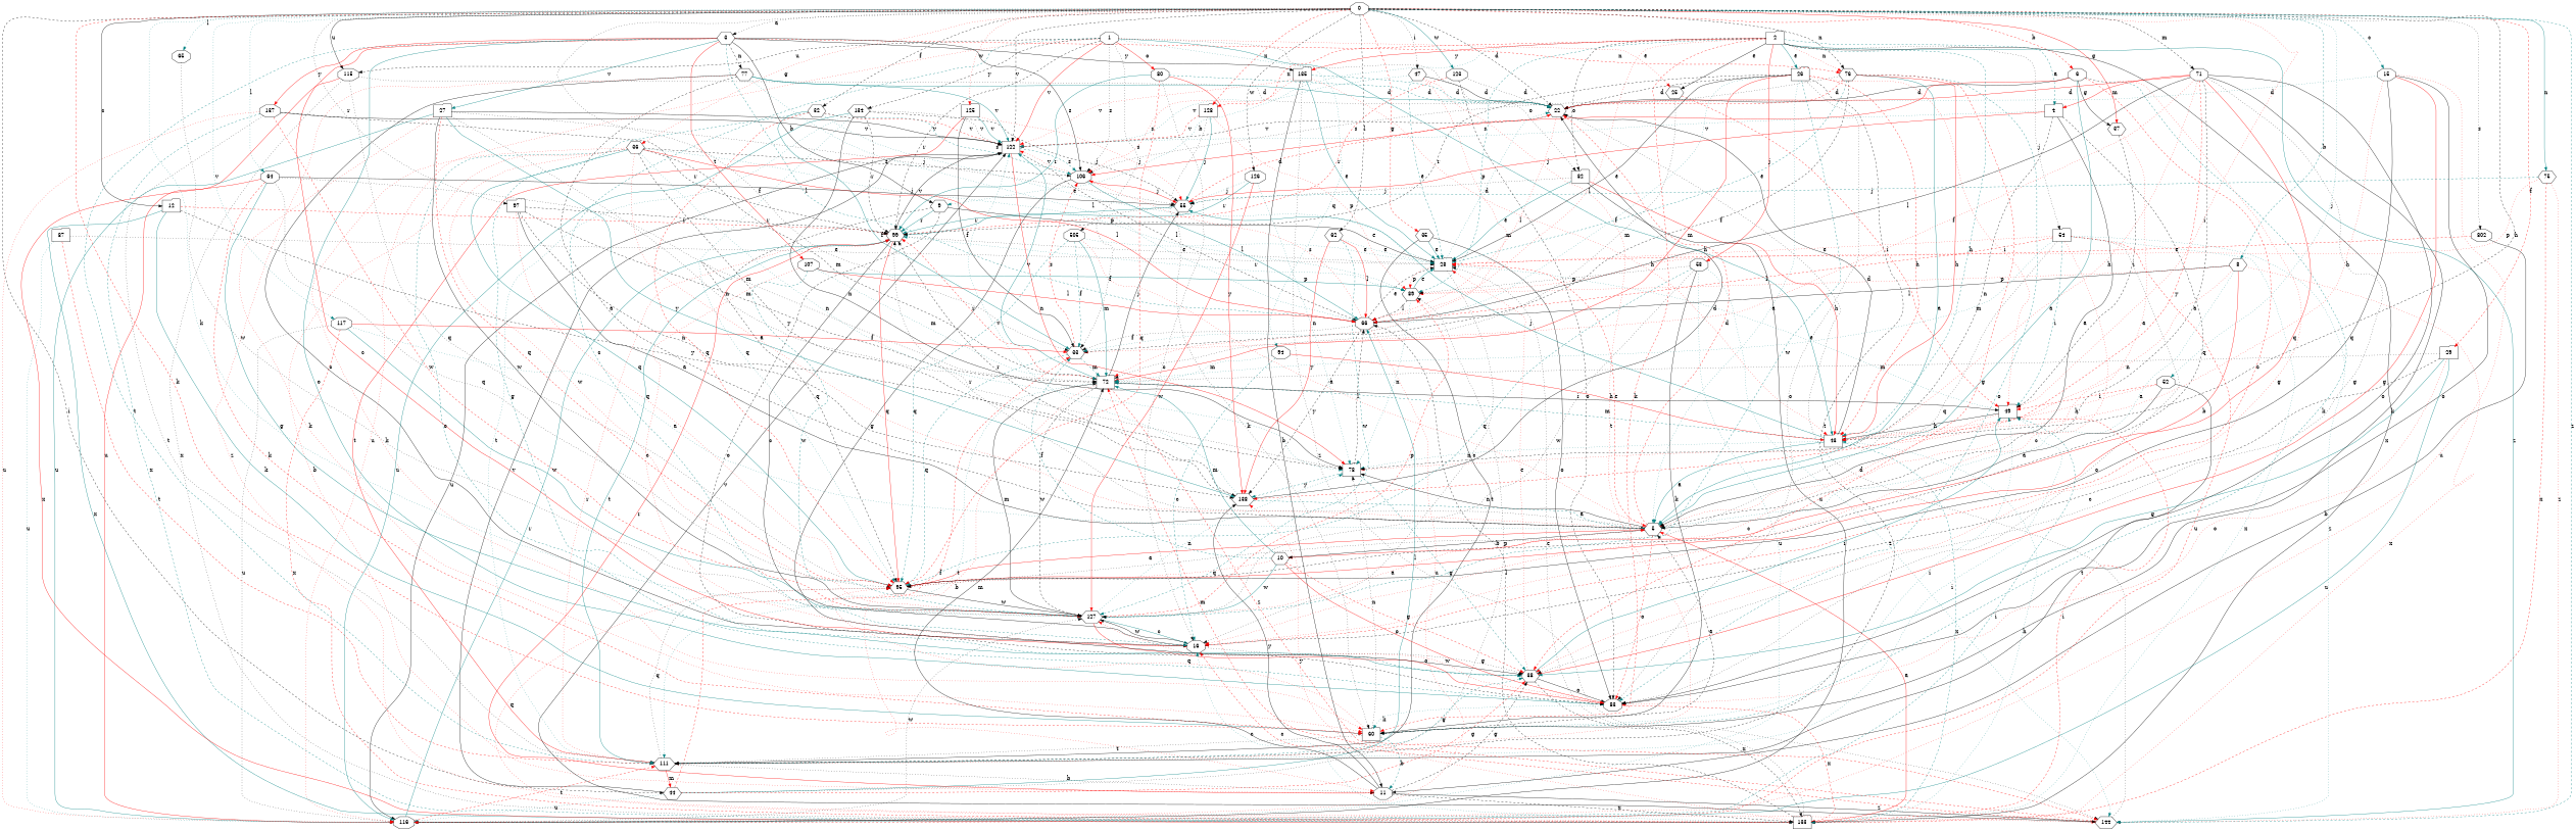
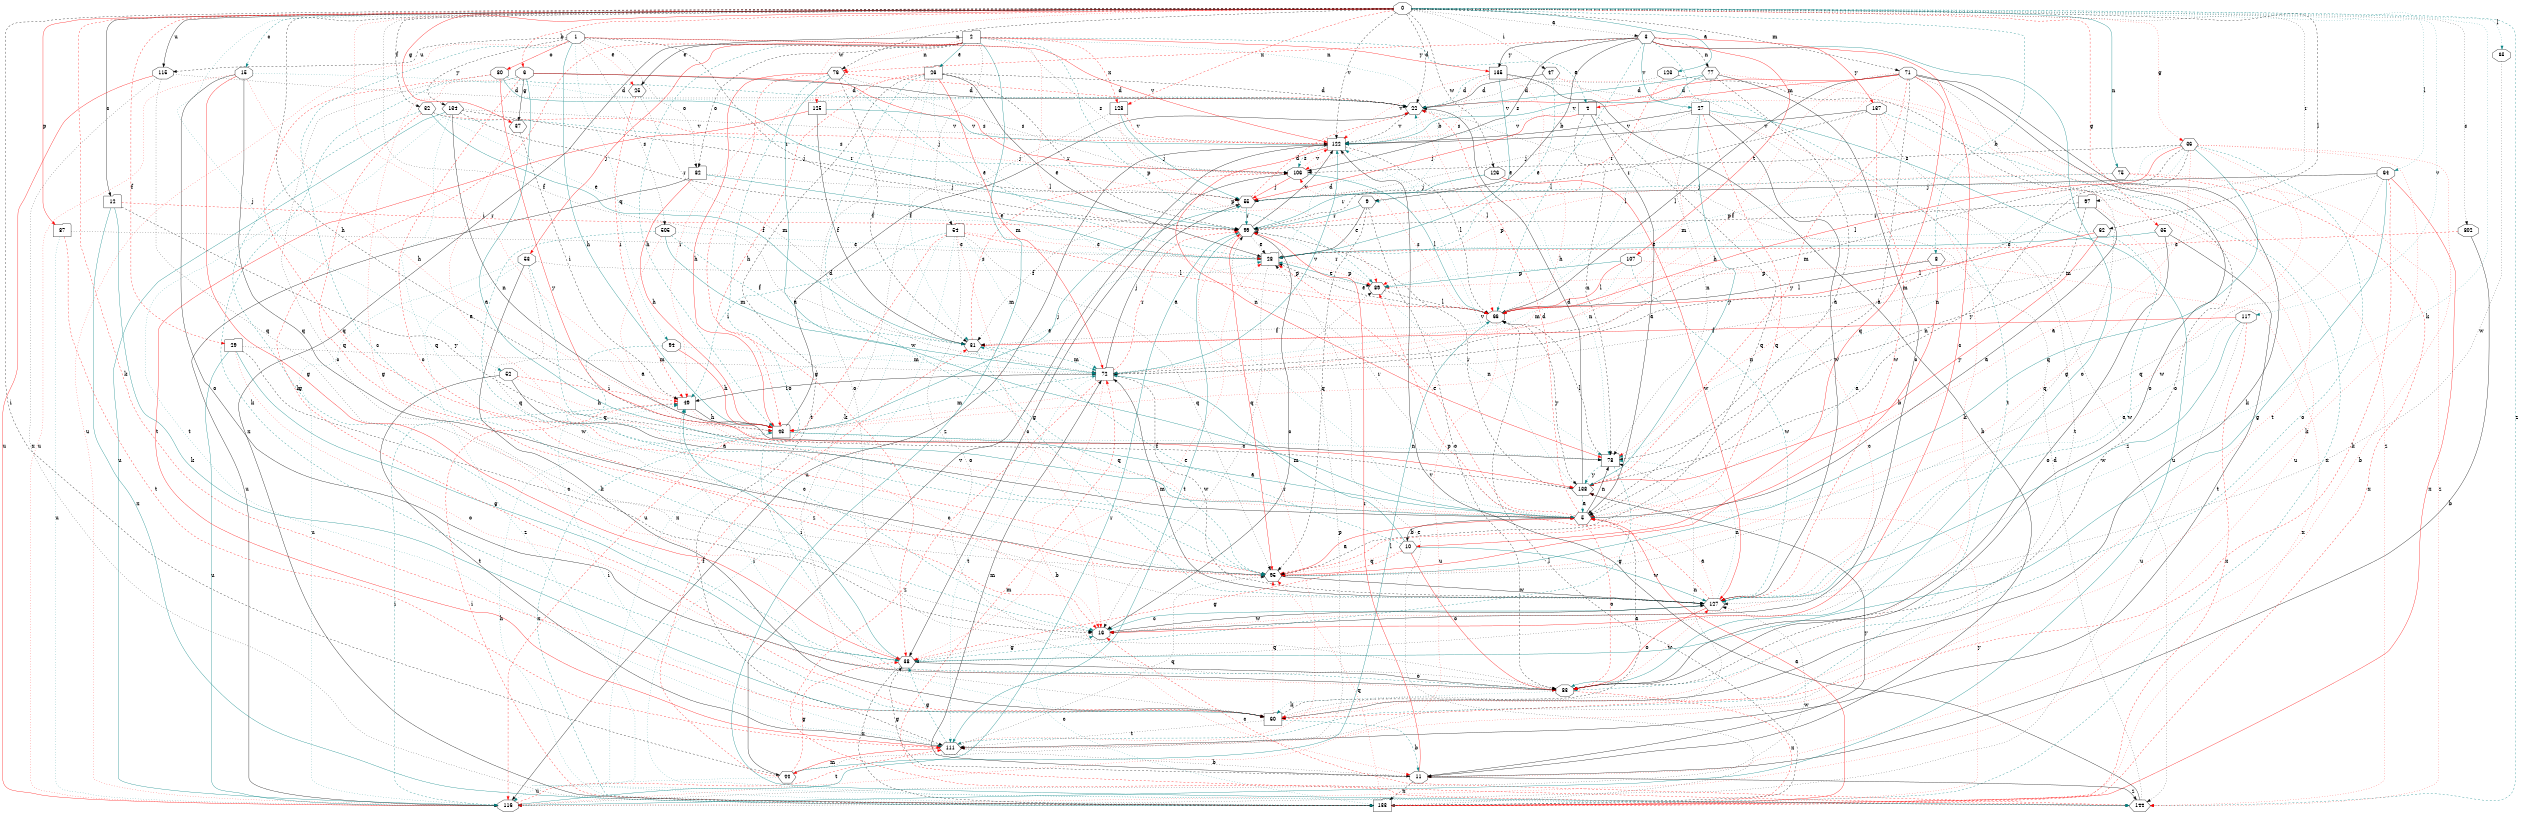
  strict digraph {
    node [shape=hexagon]
    edge [color=black style=dotted]
    0 [shape=octagon]
    3
    6 [shape=octagon]
    8
    12 [shape=folder]
    15 [shape=octagon]
    22
    29 [shape=folder]
    32
-   33
+   33 [label=31]
    35
    36
    37
    43 [shape=folder]
    44
    47
    49 [shape=folder]
    52 [shape=octagon]
    60 [shape=folder]
    62
    64 [shape=octagon]
    65 [shape=octagon]
    71 [shape=octagon]
    75
    76
    87 [shape=folder]
    97 [shape=folder]
    n28 [label=802 shape=octagon]
    115 [shape=octagon]
    117 [shape=octagon]
    122 [shape=folder]
    123 [shape=octagon]
    125 [shape=folder]
    126 [shape=octagon]
    127
    128 [shape=folder]
    144
    16 [shape=octagon]
    106 [shape=octagon]
    9
    66 [shape=octagon]
    135 [shape=folder]
    27 [shape=folder]
    77
    83 [shape=octagon]
    107 [shape=octagon]
    111
    137 [shape=octagon]
    5
    38
    89
    133 [shape=folder]
    78 [shape=folder]
    10
    99
    138
    116 [shape=octagon]
    95
    72 [shape=folder]
    28 [shape=folder]
    11 [shape=octagon]
    55
    4 [shape=folder]
    1 [shape=octagon]
    25
    80 [shape=octagon]
    82 [shape=folder]
    94 [shape=octagon]
    n69 [label=505 shape=octagon]
    134
    2 [shape=folder]
    26 [shape=folder]
    53 [shape=octagon]
    54 [shape=folder]
    0 -> 3 [label=a]
    0 -> 6 [color=red label=b style=dashed]
    0 -> 8 [color=teal label=b style=dashed]
    0 -> 12 [label=c style=solid]
    0 -> 15 [color=teal label=c style=dashed]
    0 -> 22 [label=d style=dashed]
    0 -> 29 [color=red label=f style=dashed]
    0 -> 32 [label=f style=dashed]
    0 -> 33 [label=f]
    0 -> 35 [color=red label=g style=dashed]
    0 -> 36 [color=red label=g]
    0 -> 37 [color=red label=g style=solid]
    0 -> 43 [label=h style=dashed]
    0 -> 44 [label=i style=dashed]
    0 -> 47 [label=i]
    0 -> 49 [color=red label=i]
    0 -> 52 [color=teal label=j]
    0 -> 60 [color=red label=k style=dashed]
    0 -> 62 [label=l style=dashed]
    0 -> 64 [color=teal label=l]
    0 -> 65 [color=teal label=l]
    0 -> 71 [label=m style=dashed]
    0 -> 75 [color=teal label=n style=solid]
    0 -> 76 [label=n style=dashed]
+   0 -> 87 [color=red label=p style=solid]
    0 -> 97 [label=r]
    0 -> n28 [label=s]
    0 -> 115 [label=u style=solid]
    0 -> 117 [color=teal label=v]
    0 -> 122 [label=v style=dashed]
-   0 -> 123 [color=teal label=w style=solid]
+   0 -> 123 [color=teal label=a style=solid]
    0 -> 125 [color=red label=w]
    0 -> 126 [label=w style=dashed]
    0 -> 127 [color=teal label=k]
    0 -> 128 [color=red label=x style=dashed]
    0 -> 144 [color=teal label=z style=dashed]
    3 -> 76 [color=red label=n style=dashed]
    3 -> 16 [color=red label=c style=solid]
    3 -> 106 [label=s style=solid]
    3 -> 9 [label=b style=solid]
    3 -> 66 [color=teal label=l style=dashed]
    3 -> 135 [label=y style=solid]
    3 -> 27 [color=teal label=v style=solid]
    3 -> 77 [label=n style=dashed]
    3 -> 83 [color=teal label=o style=solid]
    3 -> 107 [color=red label=t style=solid]
    3 -> 111 [color=teal label=t style=dashed]
    3 -> 137 [color=red label=y style=solid]
    6 -> 22 [label=d style=solid]
    6 -> 37 [label=g style=solid]
    6 -> 60 [color=teal label=k style=dashed]
    6 -> 16 [color=red label=c style=dashed]
    6 -> 106 [color=red label=s style=solid]
    6 -> 5 [color=teal label=a style=solid]
    6 -> 38 [color=red label=g]
    8 -> 66 [label=l style=solid]
    8 -> 5 [color=teal label=a]
    8 -> 89 [color=red label=p]
    8 -> 133 [color=red label=x]
    8 -> 78 [color=red label=n]
    8 -> 10 [color=red label=b style=solid]
    12 -> 60 [color=teal label=k style=solid]
    12 -> 133 [color=teal label=x style=solid]
    12 -> 99 [color=red label=r style=dashed]
    12 -> 138 [label=y style=dashed]
    15 -> 22 [color=teal label=d]
    15 -> 43 [color=red label=h]
    15 -> 83 [label=o style=solid]
    15 -> 38 [color=red label=g style=solid]
    15 -> 116 [color=red label=u]
    15 -> 95 [label=q style=solid]
    22 -> 122 [label=v style=dashed]
    22 -> 66 [color=red label=l]
    29 -> 16 [label=c style=dashed]
    29 -> 83 [color=red label=o]
    29 -> 38 [color=teal label=g style=solid]
    29 -> 116 [color=teal label=u style=solid]
    29 -> 72 [label=m]
    32 -> 33 [color=teal label=f style=solid]
    32 -> 122 [color=red label=v style=dashed]
    32 -> 106 [color=teal label=s style=dashed]
    32 -> 38 [color=teal label=g style=dashed]
    32 -> 95 [color=red label=q style=dashed]
    32 -> 28 [color=teal label=e]
    33 -> 106 [color=red label=s style=dashed]
    33 -> 95 [color=teal label=q style=dashed]
    33 -> 72 [color=teal label=m style=dashed]
    35 -> 83 [label=o style=solid]
    35 -> 111 [label=t style=solid]
    35 -> 28 [color=teal label=e style=solid]
    36 -> 60 [color=red label=k]
    36 -> 127 [color=red label=w]
    36 -> 106 [label=s style=dashed]
    36 -> 66 [color=red label=l style=solid]
    36 -> 83 [color=teal label=o style=dashed]
    36 -> 5 [color=red label=a]
    36 -> 89 [color=teal label=p]
    36 -> 78 [color=teal label=n]
    36 -> 138 [label=y style=dashed]
    36 -> 95 [color=teal label=q style=solid]
    36 -> 72 [label=m style=dashed]
    36 -> 11 [color=red label=b]
    37 -> 49 [label=i style=dashed]
    37 -> 5 [color=red label=a]
    43 -> 22 [label=d style=solid]
    43 -> 5 [color=teal label=a style=solid]
    43 -> 133 [color=teal label=x style=dashed]
    43 -> 78 [color=teal label=n]
    43 -> 72 [color=teal label=m style=dashed]
    43 -> 55 [color=teal label=j style=solid]
    44 -> 33 [color=red label=f style=dashed]
    44 -> 122 [label=v style=solid]
    44 -> 66 [color=teal label=l style=solid]
    44 -> 38 [color=red label=g style=dashed]
    44 -> 89 [label=p]
    44 -> 116 [color=teal label=u]
    47 -> 22 [label=d style=solid]
    47 -> 122 [color=teal label=v]
    47 -> 111 [color=red label=t]
    47 -> 72 [color=red label=m]
    47 -> 28 [color=teal label=e style=dashed]
    49 -> 43 [label=h style=solid]
    49 -> 16 [color=red label=c]
    49 -> 28 [color=teal label=e]
    52 -> 43 [color=red label=h]
    52 -> 49 [color=red label=i style=dashed]
    52 -> 111 [label=t style=solid]
    52 -> 5 [label=a style=solid]
    60 -> 49 [color=teal label=i]
    60 -> 111 [label=t]
    60 -> 5 [label=a style=dashed]
    60 -> 78 [label=n]
    60 -> 95 [color=red label=q]
    60 -> 11 [color=teal label=b style=dashed]
    62 -> 127 [color=teal label=w style=dashed]
    62 -> 66 [color=red label=l style=solid]
    62 -> 138 [color=red label=y style=solid]
    62 -> 28 [color=teal label=e]
    64 -> 60 [color=red label=k style=dashed]
    64 -> 38 [color=teal label=g style=solid]
    64 -> 133 [color=red label=x style=solid]
    64 -> 95 [label=q]
    64 -> 72 [label=m]
    64 -> 55 [label=j style=solid]
    65 -> 127 [label=w]
    71 -> 22 [color=red label=d style=solid]
    71 -> 33 [color=red label=f]
    71 -> 43 [color=red label=h]
    71 -> 60 [label=k style=solid]
    71 -> 66 [label=l style=solid]
    71 -> 83 [label=o style=solid]
    71 -> 5 [label=a style=dashed]
    71 -> 38 [label=g]
    71 -> 138 [color=red label=y style=dashed]
    71 -> 95 [color=red label=q style=solid]
    71 -> 4 [color=red label=m style=solid]
    75 -> 144 [color=red label=z]
    75 -> 89 [color=red label=p]
    75 -> 133 [color=red label=x style=dashed]
    75 -> 55 [color=teal label=j style=dashed]
    76 -> 22 [color=red label=d style=dashed]
    76 -> 33 [label=f style=dashed]
    76 -> 43 [color=red label=h style=solid]
    76 -> 106 [label=s]
    76 -> 83 [color=teal label=o style=dashed]
    76 -> 5 [color=teal label=a style=solid]
    76 -> 38 [color=red label=g style=dashed]
    76 -> 28 [color=teal label=e style=dashed]
    87 -> 111 [color=red label=t style=dashed]
    87 -> 116 [color=teal label=u]
    87 -> 28 [label=e]
    97 -> 5 [label=a style=solid]
    97 -> 78 [label=n style=dashed]
    97 -> 99 [label=r style=dashed]
    97 -> 95 [color=red label=q]
    97 -> 72 [label=m style=dashed]
    n28 -> 28 [color=red label=e style=dashed]
    n28 -> 11 [label=b style=solid]
    115 -> 22 [label=d]
    115 -> 133 [label=x]
    115 -> 116 [color=red label=u style=solid]
    115 -> 95 [label=q]
    117 -> 33 [color=red label=f style=solid]
    117 -> 127 [color=teal label=w style=solid]
    117 -> 5 [color=teal label=a]
    117 -> 133 [color=red label=x style=dashed]
    117 -> 116 [label=u]
    122 -> 106 [color=teal label=s style=dashed]
    122 -> 66 [label=l style=dashed]
    122 -> 78 [color=red label=n style=solid]
    122 -> 116 [label=u style=solid]
    123 -> 22 [label=d]
    123 -> 83 [label=o style=dashed]
    123 -> 99 [color=red label=r style=dashed]
    125 -> 33 [label=f style=solid]
    125 -> 122 [color=teal label=v style=solid]
    125 -> 111 [color=red label=t style=solid]
    125 -> 55 [color=red label=j]
    126 -> 127 [color=red label=w style=solid]
    126 -> 78 [color=teal label=n]
    126 -> 99 [color=teal label=r style=solid]
    126 -> 55 [color=teal label=j]
    127 -> 16 [color=teal label=c style=solid]
    127 -> 83 [color=red label=o style=solid]
    127 -> 5 [color=red label=a]
    127 -> 89 [color=red label=p style=dashed]
    127 -> 78 [color=teal label=n]
    127 -> 72 [label=m style=solid]
    128 -> 60 [label=k]
    128 -> 122 [color=red label=v style=dashed]
    128 -> 89 [color=red label=p]
    128 -> 55 [color=teal label=j style=solid]
    144 -> 22 [label=d]
    144 -> 122 [label=v style=solid]
    144 -> 16 [color=red label=c style=dashed]
    144 -> 72 [color=red label=m style=dashed]
    16 -> 127 [label=w style=solid]
    16 -> 38 [label=g]
    106 -> 122 [color=red label=v]
    106 -> 66 [color=teal label=l style=solid]
    106 -> 38 [label=g style=solid]
    106 -> 55 [color=red label=j style=solid]
    9 -> 83 [label=o style=dashed]
    9 -> 99 [color=teal label=r style=solid]
    9 -> 95 [label=q style=dashed]
    9 -> 28 [label=e style=solid]
    66 -> 33 [label=f]
    66 -> 106 [color=red label=s]
    66 -> 138 [label=y style=dashed]
    66 -> 116 [color=red label=u]
    66 -> 28 [label=e style=dashed]
    135 -> 22 [color=teal label=d style=dashed]
    135 -> 43 [color=red label=h]
    135 -> 122 [color=red label=v]
    135 -> 144 [label=z]
    135 -> 106 [color=red label=s]
    135 -> 28 [color=teal label=e style=solid]
    135 -> 11 [label=b style=solid]
    27 -> 60 [color=red label=k]
    27 -> 122 [label=v style=solid]
    27 -> 127 [label=w style=solid]
    27 -> 78 [label=n]
    27 -> 138 [color=teal label=y style=solid]
    27 -> 116 [color=teal label=u style=solid]
    27 -> 95 [color=red label=q style=dashed]
    27 -> 55 [label=j]
    77 -> 22 [color=teal label=d style=solid]
    77 -> 122 [color=teal label=v style=solid]
    77 -> 144 [color=red label=z]
    77 -> 16 [label=c style=solid]
    77 -> 66 [color=teal label=l]
    77 -> 5 [label=a style=dashed]
    83 -> 60 [color=teal label=k]
    83 -> 127 [color=red label=w]
    83 -> 133 [color=red label=x style=dashed]
    107 -> 127 [color=teal label=w style=dashed]
    107 -> 16 [color=red label=c]
    107 -> 66 [color=red label=l style=solid]
    107 -> 89 [color=teal label=p style=solid]
    107 -> 72 [color=teal label=m]
    111 -> 44 [color=red label=m style=solid]
    111 -> 49 [color=teal label=i]
    111 -> 38 [color=teal label=g style=dashed]
    111 -> 99 [color=red label=r]
    111 -> 95 [label=q]
    111 -> 11 [label=b]
    137 -> 122 [label=v style=solid]
    137 -> 127 [color=red label=w style=dashed]
    137 -> 111 [label=t]
    137 -> 133 [color=teal label=x style=dashed]
    137 -> 99 [label=r style=dashed]
    137 -> 116 [color=red label=u]
    5 -> 22 [color=red label=d style=dashed]
    5 -> 83 [color=red label=o style=dashed]
    5 -> 78 [label=n style=solid]
    5 -> 10 [label=b style=solid]
    5 -> 99 [label=r]
    5 -> 28 [color=red label=e style=dashed]
    38 -> 49 [color=teal label=i style=solid]
    38 -> 83 [label=o style=solid]
    38 -> 133 [label=x style=dashed]
    38 -> 28 [color=red label=e]
    89 -> 66 [label=l style=dashed]
    89 -> 78 [color=teal label=n]
    89 -> 99 [color=teal label=r]
    89 -> 28 [color=teal label=e style=solid]
    133 -> 43 [color=teal label=h]
    133 -> 49 [color=red label=i style=dashed]
    133 -> 16 [color=teal label=c]
    133 -> 66 [label=l style=dashed]
    133 -> 5 [color=red label=a style=solid]
    133 -> 138 [color=red label=y]
    133 -> 95 [color=red label=q]
    133 -> 28 [label=e]
    78 -> 66 [label=l style=dashed]
    78 -> 38 [color=teal label=g style=dashed]
    78 -> 138 [color=teal label=y style=dashed]
    10 -> 33 [color=teal label=f style=dashed]
    10 -> 127 [color=teal label=w style=solid]
    10 -> 83 [color=red label=o style=solid]
    10 -> 38 [color=red label=g style=dashed]
    10 -> 95 [color=red label=q]
    10 -> 72 [color=teal label=m style=solid]
    99 -> 122 [label=v style=solid]
    99 -> 16 [label=c style=solid]
    99 -> 111 [color=teal label=t style=solid]
    99 -> 95 [color=red label=q style=solid]
    99 -> 28 [label=e]
    138 -> 22 [label=d style=solid]
    138 -> 122 [color=teal label=v]
    138 -> 5 [color=teal label=a style=dashed]
    138 -> 99 [label=r style=dashed]
    116 -> 49 [color=teal label=i style=dashed]
    116 -> 127 [label=w]
    116 -> 111 [color=red label=t style=dashed]
    116 -> 99 [color=teal label=r style=solid]
    95 -> 127 [label=w style=solid]
    95 -> 5 [color=red label=a style=solid]
    72 -> 49 [label=i style=solid]
    72 -> 122 [color=teal label=v style=solid]
    72 -> 127 [label=w style=dashed]
    72 -> 144 [color=red label=z style=dashed]
    72 -> 111 [color=teal label=t]
    72 -> 99 [color=red label=r style=dashed]
    72 -> 11 [color=red label=b]
    72 -> 55 [label=j style=solid]
    28 -> 22 [color=teal label=d]
    28 -> 16 [label=c]
    28 -> 89 [color=red label=p]
    11 -> 144 [label=z style=solid]
    11 -> 38 [label=g style=dashed]
    11 -> 133 [label=x style=dashed]
    11 -> 99 [color=red label=r style=solid]
    11 -> 138 [label=y style=solid]
    11 -> 72 [label=m style=solid]
    55 -> 22 [color=red label=d style=dashed]
    55 -> 33 [label=f]
    55 -> 99 [color=teal label=r style=solid]
    4 -> 122 [color=teal label=v]
    4 -> 5 [label=a style=solid]
    4 -> 78 [label=n style=dashed]
    4 -> 95 [label=q style=dashed]
    4 -> 55 [color=red label=j style=solid]
    1 -> 43 [color=teal label=h style=solid]
    1 -> 115 [label=u style=dashed]
    1 -> 122 [color=red label=v style=solid]
    1 -> 16 [color=teal label=c style=dashed]
    1 -> 106 [label=s]
    1 -> 99 [label=r style=dashed]
    1 -> 116 [color=red label=u]
    1 -> 25 [color=red label=e]
    1 -> 80 [color=red label=o style=solid]
    1 -> 82 [label=o]
    1 -> 94 [color=teal label=q]
    1 -> n69 [label=s]
    1 -> 134 [label=y style=dashed]
    25 -> 49 [color=red label=i style=dashed]
    25 -> 72 [label=m]
    80 -> 22 [color=teal label=d style=dashed]
    80 -> 16 [label=c]
    80 -> 99 [color=teal label=r style=solid]
    80 -> 138 [color=red label=y style=solid]
    80 -> 95 [color=red label=q style=dashed]
    82 -> 43 [color=red label=h style=solid]
    82 -> 116 [label=u style=solid]
    82 -> 28 [color=teal label=e style=solid]
    82 -> 55 [label=j]
    94 -> 43 [color=red label=h style=solid]
    94 -> 16 [color=teal label=c style=dashed]
    94 -> 72 [color=teal label=m]
    n69 -> 33 [color=teal label=f style=dashed]
    n69 -> 5 [color=red label=a]
    n69 -> 95 [color=teal label=q style=dashed]
    n69 -> 72 [color=teal label=m style=solid]
    n69 -> 28 [color=teal label=e]
    134 -> 122 [label=v]
    134 -> 111 [color=teal label=t]
    134 -> 78 [label=n style=solid]
    134 -> 99 [label=r style=dashed]
    134 -> 116 [color=teal label=u style=solid]
    134 -> 95 [color=teal label=q]
    134 -> 55 [label=j style=dashed]
    2 -> 43 [color=teal label=h style=dashed]
    2 -> 60 [color=red label=k style=dashed]
    2 -> 76 [color=red label=n]
    2 -> 128 [color=red label=x style=dashed]
    2 -> 144 [color=teal label=z style=solid]
    2 -> 9 [color=teal label=b]
    2 -> 66 [color=red label=l]
    2 -> 135 [color=red label=y style=solid]
    2 -> 89 [color=teal label=p style=dashed]
    2 -> 133 [label=x style=solid]
    2 -> 4 [color=teal label=a style=dashed]
    2 -> 25 [label=e style=solid]
    2 -> 82 [label=o style=dashed]
    2 -> 26 [color=teal label=e style=solid]
    2 -> 53 [color=red label=j style=solid]
    2 -> 54 [label=j]
    26 -> 22 [label=d style=dashed]
    26 -> 33 [color=teal label=f]
    26 -> 43 [color=red label=h style=dashed]
    26 -> 49 [color=red label=i]
    26 -> 127 [color=teal label=w style=dashed]
    26 -> 83 [label=o]
    26 -> 111 [label=t style=dashed]
    26 -> 5 [color=teal label=a]
    26 -> 99 [label=r style=dashed]
    26 -> 72 [color=red label=m style=solid]
    26 -> 28 [label=e style=solid]
    53 -> 60 [label=k style=solid]
    53 -> 127 [label=w]
    53 -> 144 [color=teal label=z]
    53 -> 89 [label=p]
    53 -> 116 [color=teal label=u]
    53 -> 95 [color=teal label=q style=dashed]
    54 -> 49 [color=teal label=i style=dashed]
    54 -> 144 [color=teal label=z]
    54 -> 16 [color=red label=c]
    54 -> 66 [color=red label=l style=dashed]
    54 -> 83 [label=o]
    54 -> 133 [color=teal label=x]
    54 -> 116 [color=red label=u style=dashed]
    54 -> 95 [label=q]
    54 -> 72 [color=teal label=m]
    54 -> 28 [color=red label=e]
  }
